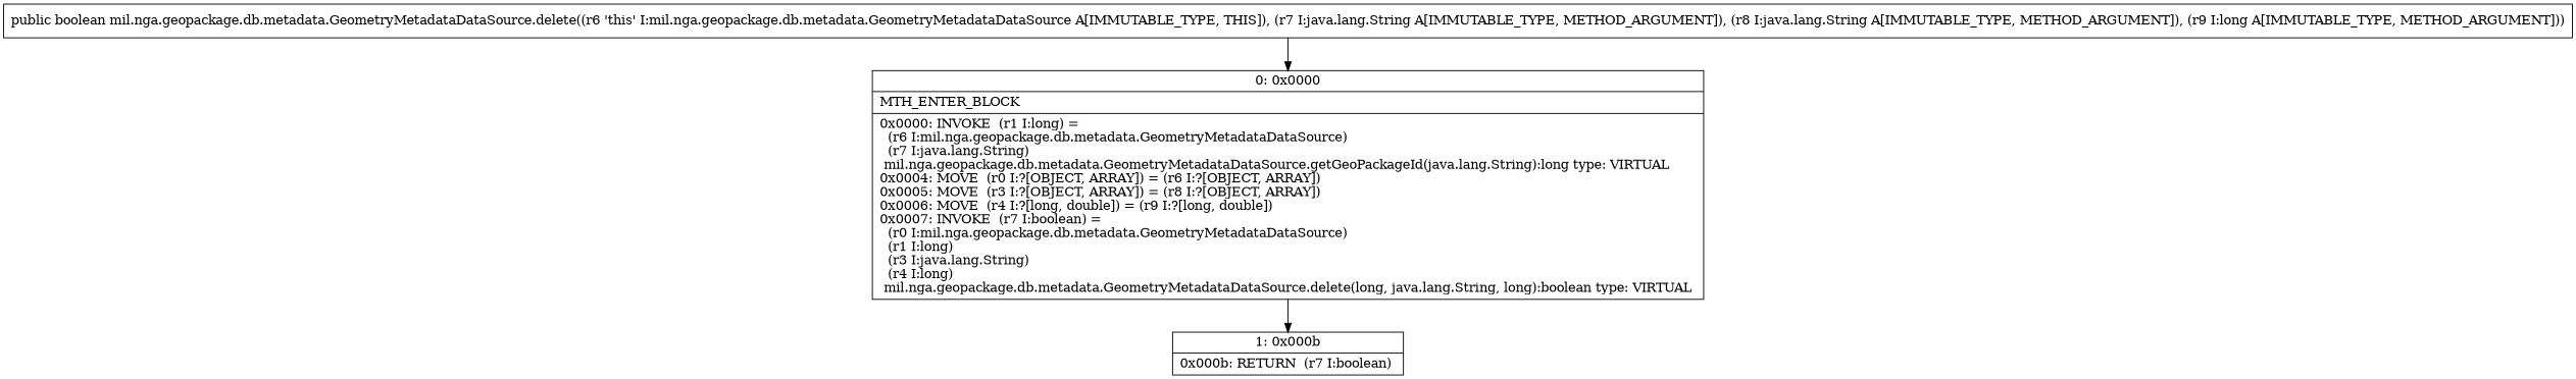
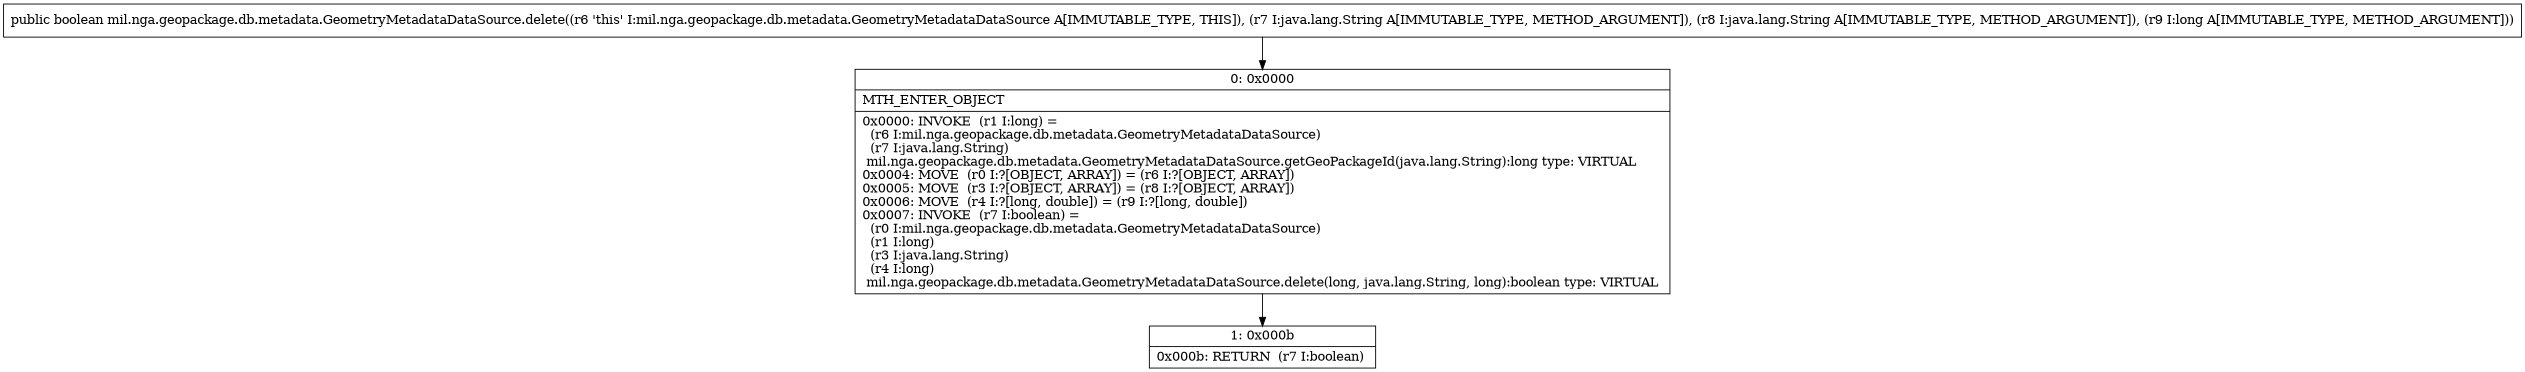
  digraph {
    node [shape=record]
-   n1 [label="{0\:\ 0x0000|MTH_ENTER_BLOCK\l|0x0000: INVOKE  (r1 I:long) = \l  (r6 I:mil.nga.geopackage.db.metadata.GeometryMetadataDataSource)\l  (r7 I:java.lang.String)\l mil.nga.geopackage.db.metadata.GeometryMetadataDataSource.getGeoPackageId(java.lang.String):long type: VIRTUAL \l0x0004: MOVE  (r0 I:?[OBJECT, ARRAY]) = (r6 I:?[OBJECT, ARRAY]) \l0x0005: MOVE  (r3 I:?[OBJECT, ARRAY]) = (r8 I:?[OBJECT, ARRAY]) \l0x0006: MOVE  (r4 I:?[long, double]) = (r9 I:?[long, double]) \l0x0007: INVOKE  (r7 I:boolean) = \l  (r0 I:mil.nga.geopackage.db.metadata.GeometryMetadataDataSource)\l  (r1 I:long)\l  (r3 I:java.lang.String)\l  (r4 I:long)\l mil.nga.geopackage.db.metadata.GeometryMetadataDataSource.delete(long, java.lang.String, long):boolean type: VIRTUAL \l}"]
+   n1 [label="{0\:\ 0x0000|MTH_ENTER_OBJECT\l|0x0000: INVOKE  (r1 I:long) = \l  (r6 I:mil.nga.geopackage.db.metadata.GeometryMetadataDataSource)\l  (r7 I:java.lang.String)\l mil.nga.geopackage.db.metadata.GeometryMetadataDataSource.getGeoPackageId(java.lang.String):long type: VIRTUAL \l0x0004: MOVE  (r0 I:?[OBJECT, ARRAY]) = (r6 I:?[OBJECT, ARRAY]) \l0x0005: MOVE  (r3 I:?[OBJECT, ARRAY]) = (r8 I:?[OBJECT, ARRAY]) \l0x0006: MOVE  (r4 I:?[long, double]) = (r9 I:?[long, double]) \l0x0007: INVOKE  (r7 I:boolean) = \l  (r0 I:mil.nga.geopackage.db.metadata.GeometryMetadataDataSource)\l  (r1 I:long)\l  (r3 I:java.lang.String)\l  (r4 I:long)\l mil.nga.geopackage.db.metadata.GeometryMetadataDataSource.delete(long, java.lang.String, long):boolean type: VIRTUAL \l}"]
    n2 [label="{1\:\ 0x000b|0x000b: RETURN  (r7 I:boolean) \l}"]
    n3 [label="{public boolean mil.nga.geopackage.db.metadata.GeometryMetadataDataSource.delete((r6 'this' I:mil.nga.geopackage.db.metadata.GeometryMetadataDataSource A[IMMUTABLE_TYPE, THIS]), (r7 I:java.lang.String A[IMMUTABLE_TYPE, METHOD_ARGUMENT]), (r8 I:java.lang.String A[IMMUTABLE_TYPE, METHOD_ARGUMENT]), (r9 I:long A[IMMUTABLE_TYPE, METHOD_ARGUMENT])) }"]
    n1 -> n2
    n3 -> n1
  }
